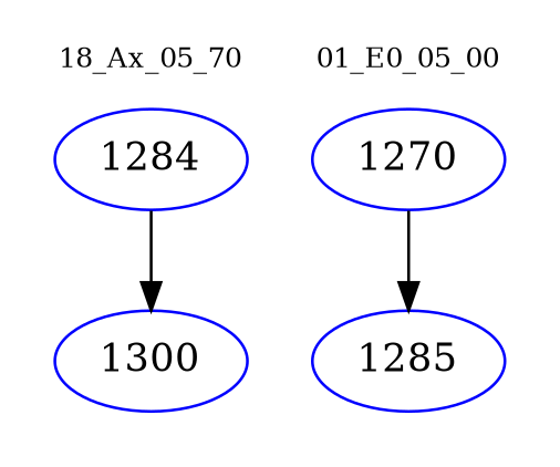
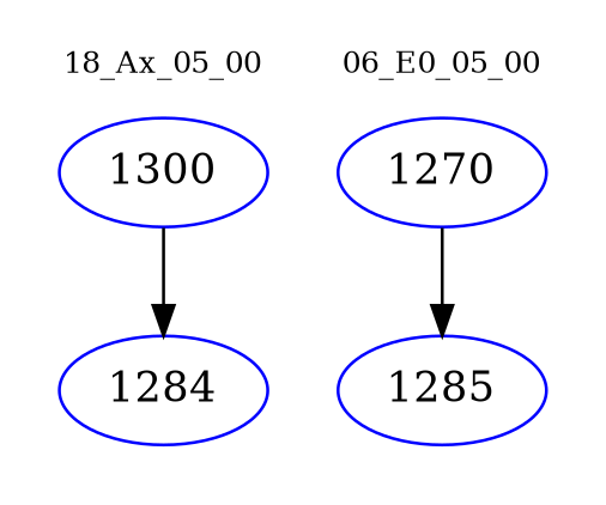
  digraph {
    node [color=blue]
    edge [color=black]
    n1 [label=1284]
    n2 [label=1300]
    n3 [label=1270]
    n4 [label=1285]
    subgraph cluster_1 {
      color=white
      fontsize=10
-     label="18_Ax_05_70"
+     label="18_Ax_05_00"
      n1
      n2
    }
    subgraph cluster_2 {
      color=white
      fontsize=10
-     label="01_E0_05_00"
+     label="06_E0_05_00"
      n3
      n4
    }
-   n1 -> n2
+   n2 -> n1
    n3 -> n4
  }
